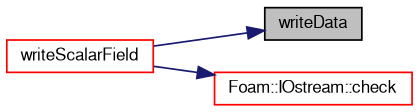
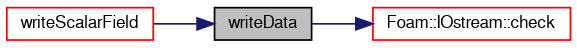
  digraph {
    rankdir=LR
    node [color=red fontname=FreeSans fontsize=10 shape=record]
    edge [color=midnightblue fontname=FreeSans fontsize=10 labelfontname=FreeSans labelfontsize=10 style=solid]
    n1 [color=black fillcolor=grey75 fontcolor=black height=0.2 label=writeData style=filled width=0.4]
    n2 [height=0.2 label="Foam::IOstream::check" width=0.4]
    n3 [height=0.2 label=writeScalarField width=0.4]
-   n3 -> n2
+   n1 -> n2
    n3 -> n1
  }
